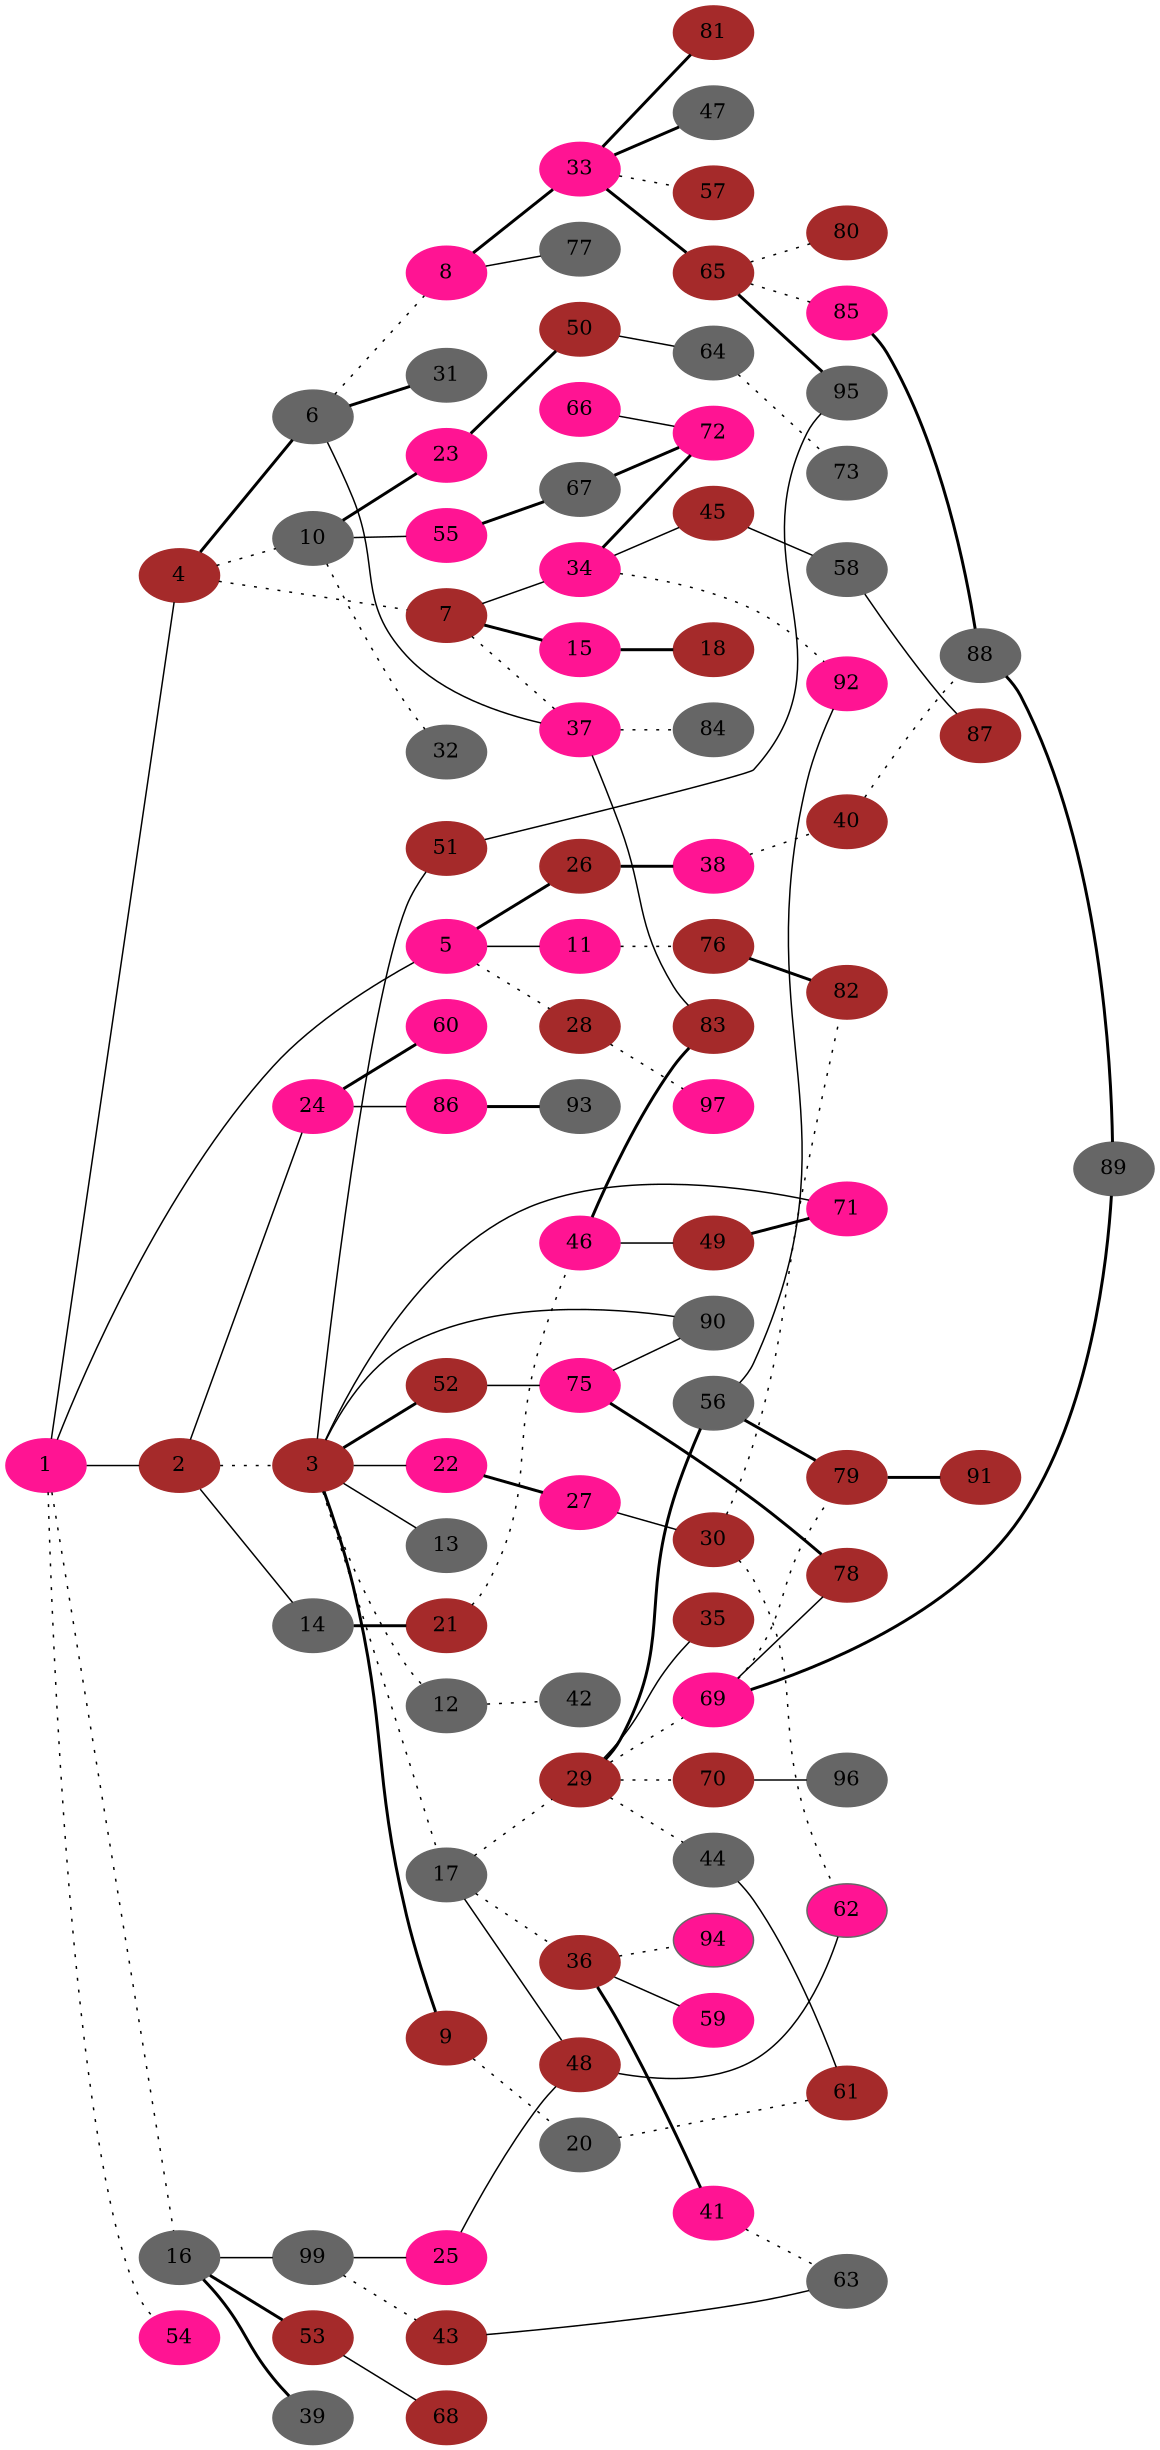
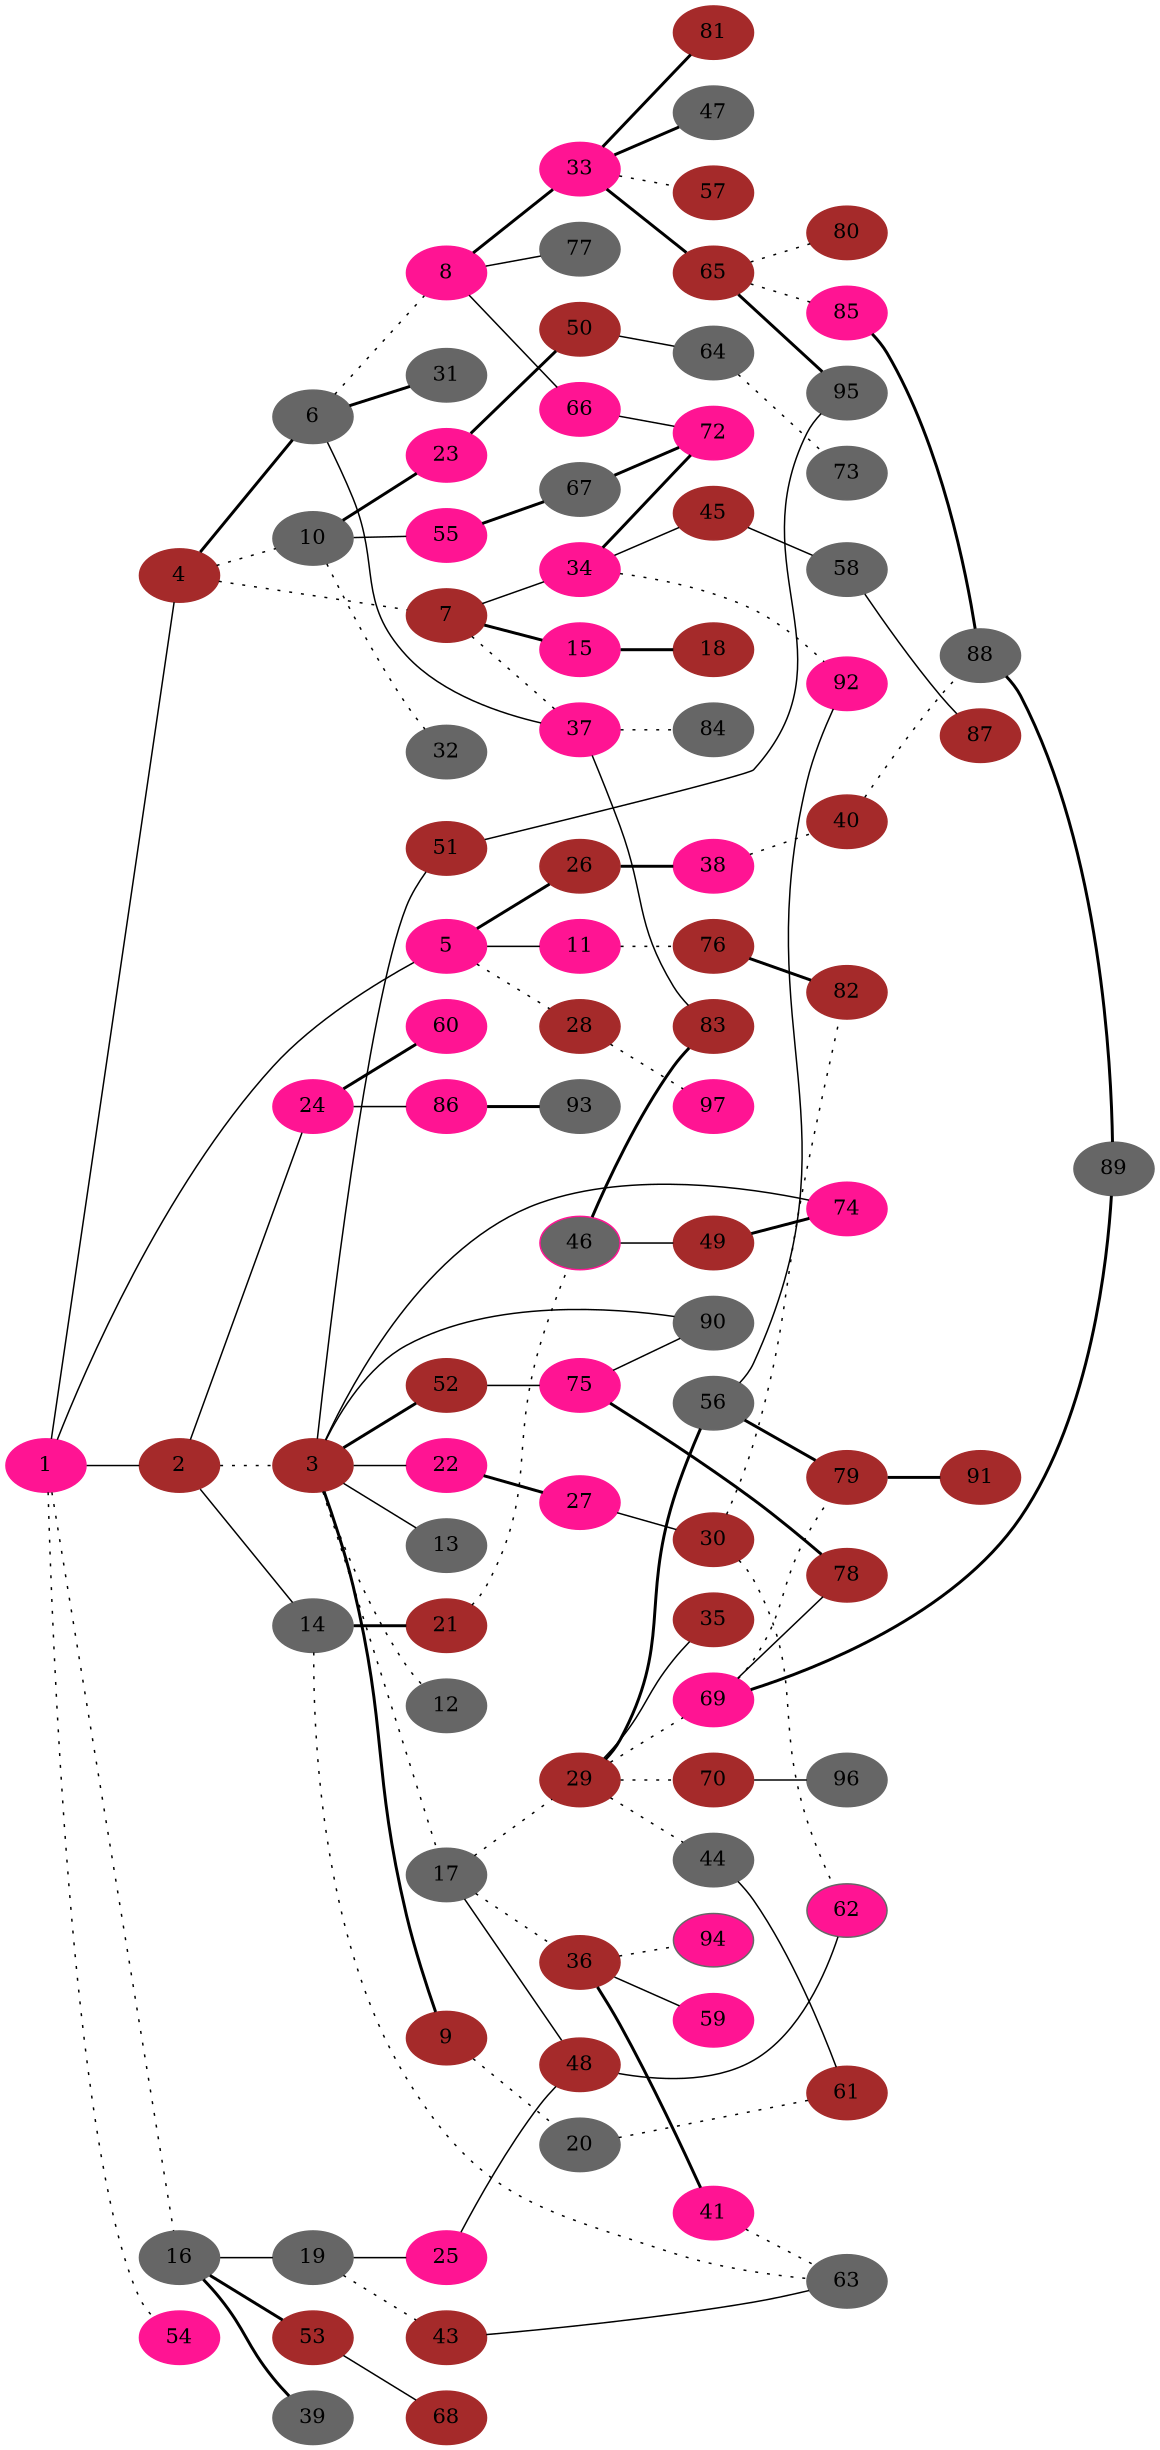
  graph {
    fontname="DejaVu Serif"
    rankdir=LR
    node [color=brown fontname="DejaVu Serif" style=filled]
    edge [fontname="DejaVu Serif" style=solid weight=1.0]
    1 [color=deeppink]
    2
    4
    5 [color=deeppink]
    16 [color=gray40]
    54 [color=deeppink]
    3
    14 [color=gray40]
    24 [color=deeppink]
    6 [color=gray40]
    7
    10 [color=gray40]
    11 [color=deeppink]
    26
    28
-   19 [color=gray40 label=99]
+   19 [color=gray40]
    39 [color=gray40]
    53
    9
    12 [color=gray40]
    13 [color=gray40]
    17 [color=gray40]
    22 [color=deeppink]
    51
    52
-   71 [color=deeppink]
+   71 [color=deeppink label=74]
    90 [color=gray40]
    21
    63 [color=gray40]
    60 [color=deeppink]
    86 [color=deeppink]
    20 [color=gray40]
-   42 [color=gray40]
    29
    36
    48
    27 [color=deeppink]
    95 [color=gray40]
    75 [color=deeppink]
    8 [color=deeppink]
    31 [color=gray40]
    37 [color=deeppink]
    15 [color=deeppink]
    34 [color=deeppink]
    23 [color=deeppink]
    32 [color=gray40]
    55 [color=deeppink]
    76
    38 [color=deeppink]
    97 [color=deeppink]
    33 [color=deeppink]
    66 [color=deeppink]
    77 [color=gray40]
    83
    84 [color=gray40]
    18
    45
    72 [color=deeppink]
    92 [color=deeppink]
    47 [color=gray40]
    57
    65
    81
    61
    50
    67 [color=gray40]
    82
-   46 [color=deeppink]
+   46 [color=deeppink fillcolor=gray40]
    25 [color=deeppink]
    43
    68
    35
    44 [color=gray40]
    56 [color=gray40]
    69 [color=deeppink]
    70
    41 [color=deeppink]
    59 [color=deeppink]
    94 [color=gray40 fillcolor=deeppink]
    62 [color=gray40 fillcolor=deeppink]
    49
    30
    64 [color=gray40]
    93 [color=gray40]
    40
    79
    89 [color=gray40]
    78
    96 [color=gray40]
    80
    85 [color=deeppink]
    58 [color=gray40]
    88 [color=gray40]
    87
    73 [color=gray40]
    91
    1 -- 2
    1 -- 4
    1 -- 5
    1 -- 16 [style=dotted]
    1 -- 54 [style=dotted]
    2 -- 3 [style=dotted]
    2 -- 14
    2 -- 24
    4 -- 6 [style=bold]
    4 -- 7 [style=dotted]
    4 -- 10 [style=dotted]
    5 -- 11
    5 -- 26 [style=bold]
    5 -- 28 [style=dotted]
    16 -- 19
    16 -- 39 [style=bold]
    16 -- 53 [style=bold]
    3 -- 9 [style=bold]
    3 -- 12 [style=dotted]
    3 -- 13
    3 -- 17 [style=dotted]
    3 -- 22
    3 -- 51
    3 -- 52 [style=bold]
    3 -- 71
    3 -- 90
    14 -- 21 [style=bold]
+   14 -- 63 [style=dotted]
    24 -- 60 [style=bold]
    24 -- 86
    6 -- 8 [style=dotted]
    6 -- 31 [style=bold]
    6 -- 37
    7 -- 37 [style=dotted]
    7 -- 15 [style=bold]
    7 -- 34
    10 -- 23 [style=bold]
    10 -- 32 [style=dotted]
    10 -- 55
    11 -- 76 [style=dotted]
    26 -- 38 [style=bold]
    28 -- 97 [style=dotted]
    19 -- 25
    19 -- 43 [style=dotted]
    53 -- 68
    9 -- 20 [style=dotted]
-   12 -- 42 [style=dotted]
    17 -- 29 [style=dotted]
    17 -- 36 [style=dotted]
    17 -- 48
    22 -- 27 [style=bold]
    51 -- 95
    52 -- 75
    21 -- 46 [style=dotted]
    86 -- 93 [style=bold]
    20 -- 61 [style=dotted]
    29 -- 35
    29 -- 44 [style=dotted]
    29 -- 56 [style=bold]
    29 -- 69 [style=dotted]
    29 -- 70 [style=dotted]
    36 -- 41 [style=bold]
    36 -- 59
    36 -- 94 [style=dotted]
    48 -- 62
    27 -- 30
    75 -- 90
    75 -- 78 [style=bold]
    8 -- 33 [style=bold]
+   8 -- 66
    8 -- 77
    37 -- 83
    37 -- 84 [style=dotted]
    15 -- 18 [style=bold]
    34 -- 45
    34 -- 72 [style=bold]
    34 -- 92 [style=dotted]
    23 -- 50 [style=bold]
    55 -- 67 [style=bold]
    76 -- 82 [style=bold]
    38 -- 40 [style=dotted]
    33 -- 47 [style=bold]
    33 -- 57 [style=dotted]
    33 -- 65 [style=bold]
    33 -- 81 [style=bold]
    66 -- 72
    45 -- 58
    65 -- 95 [style=bold]
    65 -- 80 [style=dotted]
    65 -- 85 [style=dotted]
    50 -- 64
    67 -- 72 [style=bold]
    46 -- 83 [style=bold]
    46 -- 49
    25 -- 48
    43 -- 63
    44 -- 61
    56 -- 92
    56 -- 79 [style=bold]
    69 -- 79 [style=dotted]
    69 -- 89 [style=bold]
    69 -- 78
    70 -- 96
    41 -- 63 [style=dotted]
    49 -- 71 [style=bold]
    30 -- 82 [style=dotted]
    30 -- 62 [style=dotted]
    64 -- 73 [style=dotted]
    40 -- 88 [style=dotted]
    79 -- 91 [style=bold]
    85 -- 88 [style=bold]
    58 -- 87
    88 -- 89 [style=bold]
  }
